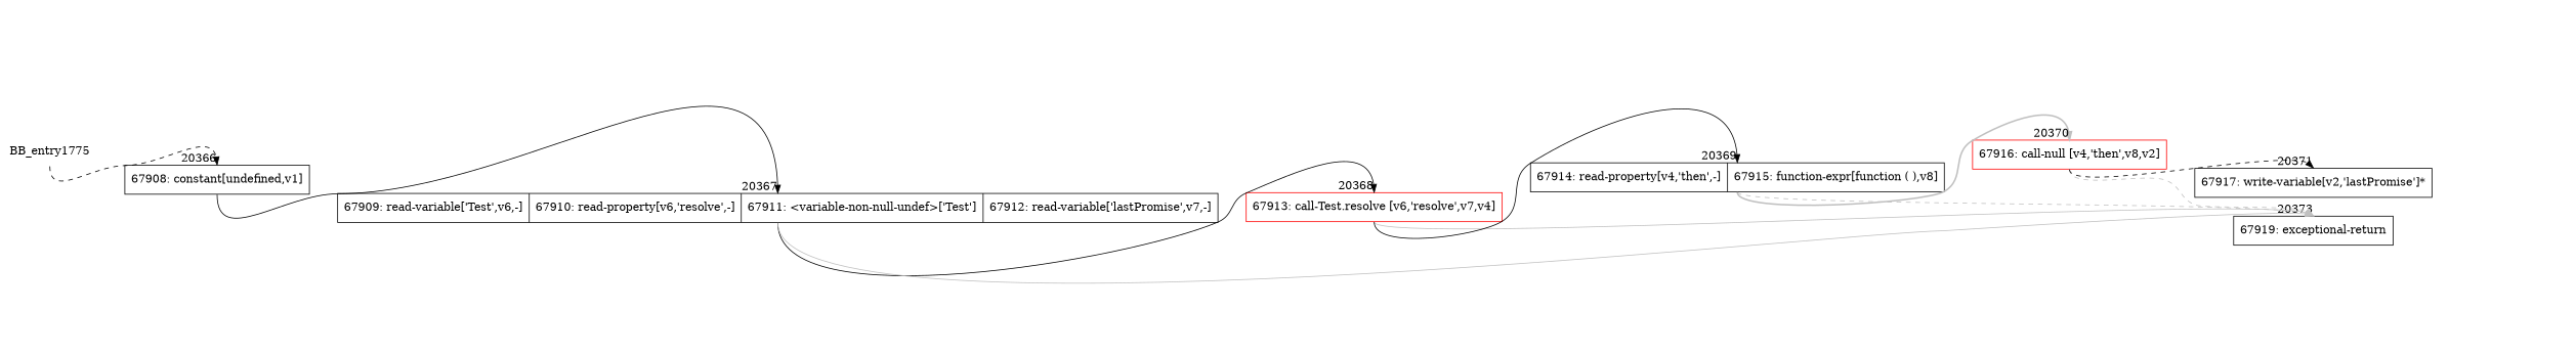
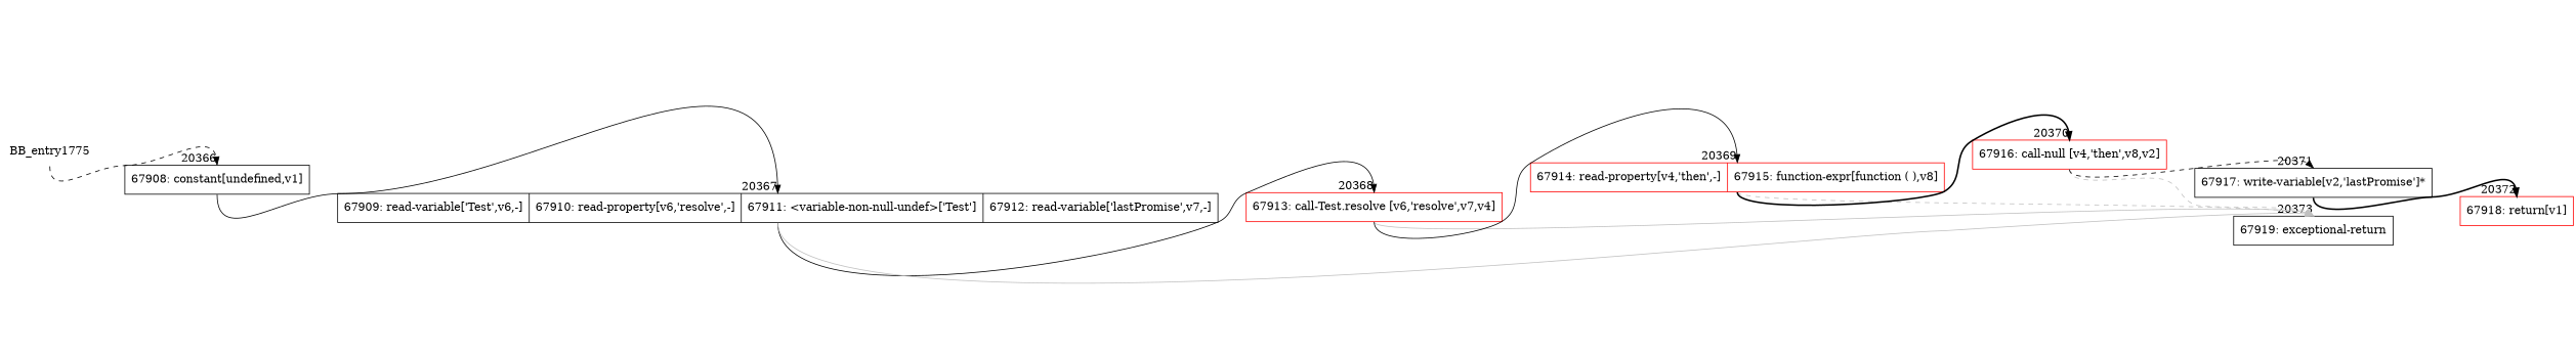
  digraph {
    rankdir=LR
    node [color=red shape=record]
    edge [headport=n style=solid tailport=s]
    n1 [label=BB_entry1775 shape=none]
    n2 [color=black label="{67908: constant[undefined,v1]}"]
    n3 [color=black label="{67909: read-variable['Test',v6,-]|67910: read-property[v6,'resolve',-]|67911: \<variable-non-null-undef\>['Test']|67912: read-variable['lastPromise',v7,-]}"]
    n4 [label="{67913: call-Test.resolve [v6,'resolve',v7,v4]}"]
    n5 [color=black label="{67919: exceptional-return}"]
-   n6 [color=black label="{67914: read-property[v4,'then',-]|67915: function-expr[function ( ),v8]}"]
+   n6 [label="{67914: read-property[v4,'then',-]|67915: function-expr[function ( ),v8]}"]
    n7 [label="{67916: call-null [v4,'then',v8,v2]}"]
    n8 [color=black label="{67917: write-variable[v2,'lastPromise']*}"]
+   n9 [label="{67918: return[v1]}"]
    n1 -> n2 [headlabel="    20366" style=dashed]
    n2 -> n3 [headlabel="      20367"]
    n3 -> n4 [headlabel="      20368"]
    n3 -> n5 [color=gray headlabel="      20373"]
    n4 -> n5 [color=gray]
    n4 -> n6 [headlabel="      20369"]
    n6 -> n5 [color=gray style=dashed]
-   n6 -> n7 [headlabel="      20370" style=bold color=gray]
+   n6 -> n7 [headlabel="      20370" style=bold]
    n7 -> n5 [color=gray style=dashed]
    n7 -> n8 [headlabel="      20371" style=dashed]
+   n8 -> n9 [headlabel="      20372" style=bold]
  }
